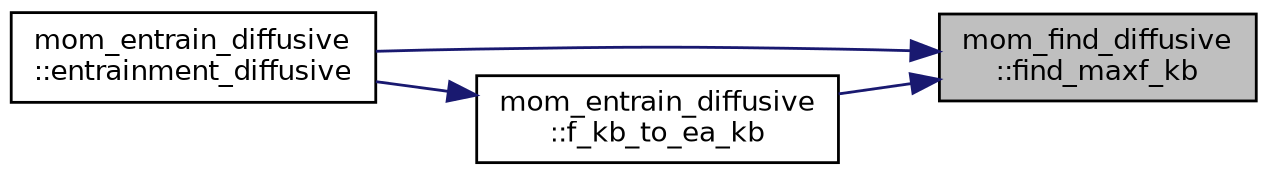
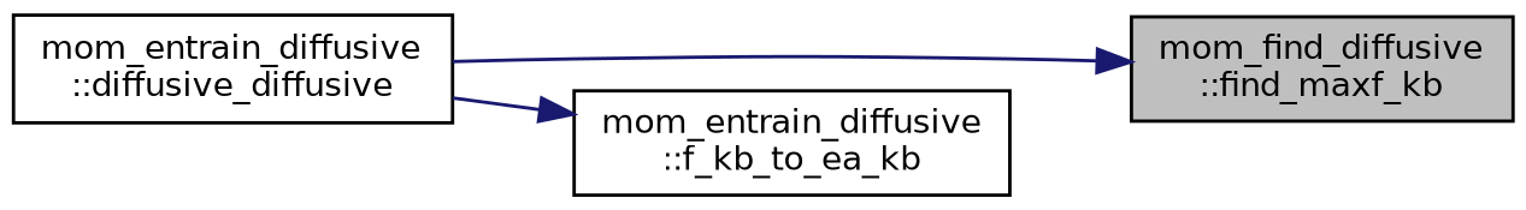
  digraph {
    rankdir=RL
    node [color=black fillcolor=white fontname=Helvetica fontsize=10 shape=record style=filled]
    edge [color=midnightblue dir=back fontname=Helvetica fontsize=10 labelfontname=Helvetica labelfontsize=10 style=solid]
    n1 [fillcolor=grey75 fontcolor=black height=0.2 label="mom_find_diffusive\l::find_maxf_kb" width=0.4]
-   n2 [height=0.2 label="mom_entrain_diffusive\l::entrainment_diffusive" width=0.4]
+   n2 [height=0.2 label="mom_entrain_diffusive\l::diffusive_diffusive" width=0.4]
    n3 [height=0.2 label="mom_entrain_diffusive\l::f_kb_to_ea_kb" width=0.4]
    n1 -> n2
-   n1 -> n3
    n3 -> n2
  }
